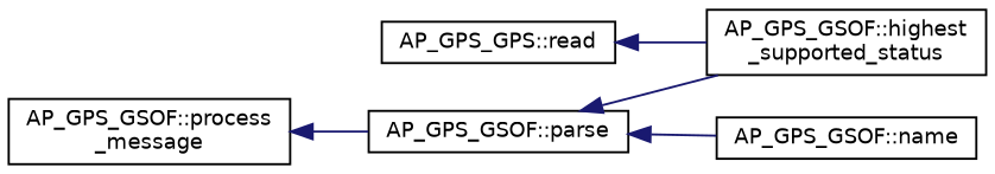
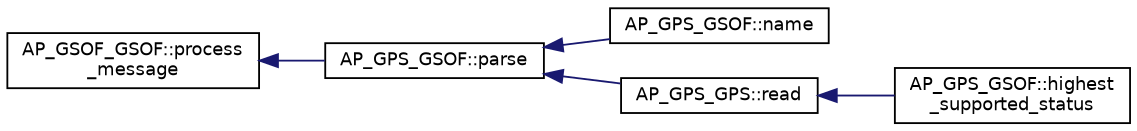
  digraph {
    rankdir=LR
    node [color=black fillcolor=white fontname=Helvetica fontsize=10 shape=record style=filled]
    edge [color=midnightblue dir=back fontname=Helvetica fontsize=10 labelfontname=Helvetica labelfontsize=10 style=solid]
    n1 [height=0.2 label="AP_GPS_GSOF::name" width=0.4]
-   n2 [height=0.2 label="AP_GPS_GSOF::process\l_message" width=0.4]
+   n2 [height=0.2 label="AP_GSOF_GSOF::process\l_message" width=0.4]
    n3 [height=0.2 label="AP_GPS_GSOF::parse" width=0.4]
    n4 [height=0.2 label="AP_GPS_GPS::read" width=0.4]
    n5 [height=0.2 label="AP_GPS_GSOF::highest\l_supported_status" width=0.4]
    n2 -> n3
    n3 -> n1
-   n3 -> n5
+   n3 -> n4
    n4 -> n5
  }
